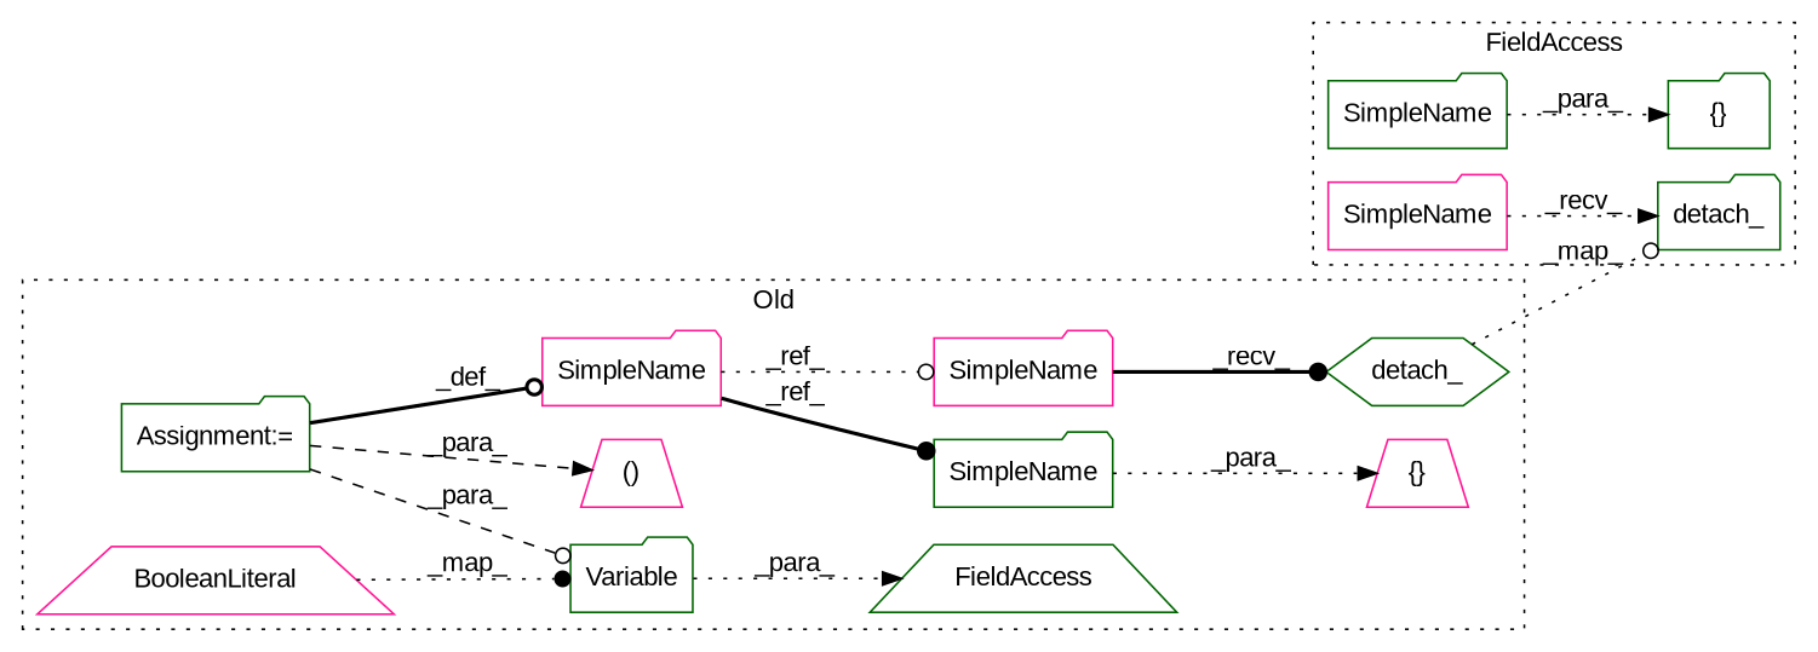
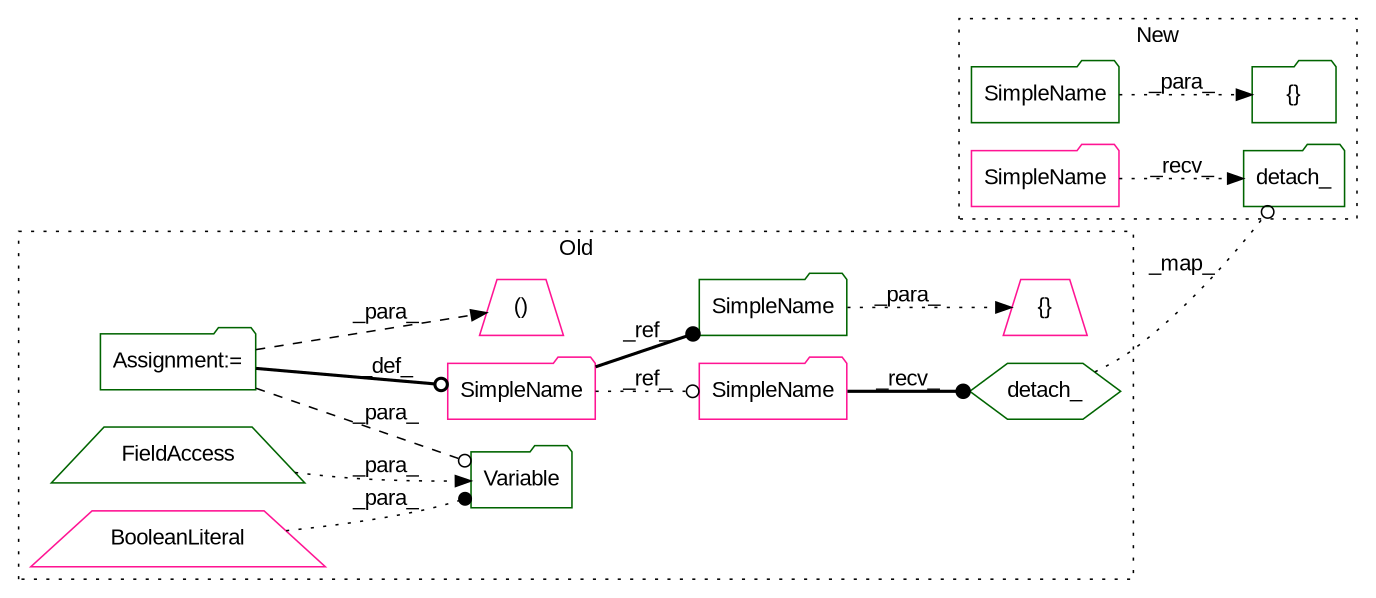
  digraph {
    fontname="Liberation Sans"
    rankdir=LR
    node [a=42 color=darkgreen fontname="Liberation Sans" l=3 shape=folder]
    edge [arrowhead=normal fontname="Liberation Sans" style=dotted]
    n1 [a=32 l=9 label=detach_ s=5426 shape=hexagon]
    n2 [color=deeppink label=SimpleName s=5035]
    n3 [a=4 color=deeppink l="1,1" label="{}" s="5091,5099" shape=trapezium]
    n4 [a=7 l=1 label="Assignment:=" s=4909]
    n5 [a=106 color=deeppink l=19 label="()" s=5144 shape=trapezium]
    n6 [a=32 l="9,1" label=Variable s="4599,4620"]
    n7 [a=22 l=7 label=FieldAccess s=4608 shape=trapezium]
    n8 [a=9 color=deeppink l=4 label=BooleanLiteral s=4616 shape=trapezium]
    n9 [color=deeppink label=SimpleName s=5422]
    n10 [label=SimpleName s=5096]
    n11 [a=32 l=9 label=detach_ s=4898]
    n12 [a=4 l="1,1" label="{}" s="4589,4595"]
    n13 [color=deeppink l=2 label=SimpleName s=4895]
    n14 [l=2 label=SimpleName s=4590]
    subgraph cluster_1 {
      label=Old
      style=dotted
      n1
      n2
      n3
      n4
      n5
      n6
      n7
      n8
      n9
      n10
    }
    subgraph cluster_2 {
-     label=FieldAccess
+     label=New
      style=dotted
      n11
      n12
      n13
      n14
    }
    n1 -> n11 [arrowhead=odot label=_map_]
    n2 -> n9 [arrowhead=odot label=_ref_]
    n2 -> n10 [arrowhead=dot label=_ref_ style=bold]
    n4 -> n2 [arrowhead=odot label=_def_ style=bold]
    n4 -> n5 [label=_para_ style=dashed]
    n4 -> n6 [arrowhead=odot label=_para_ style=dashed]
-   n6 -> n7 [label=_para_]
-   n8 -> n6 [arrowhead=dot label=_map_]
+   n7 -> n6 [label=_para_]
+   n8 -> n6 [arrowhead=dot label=_para_]
    n9 -> n1 [arrowhead=dot label=_recv_ style=bold]
    n10 -> n3 [label=_para_]
    n13 -> n11 [label=_recv_]
    n14 -> n12 [label=_para_]
  }
